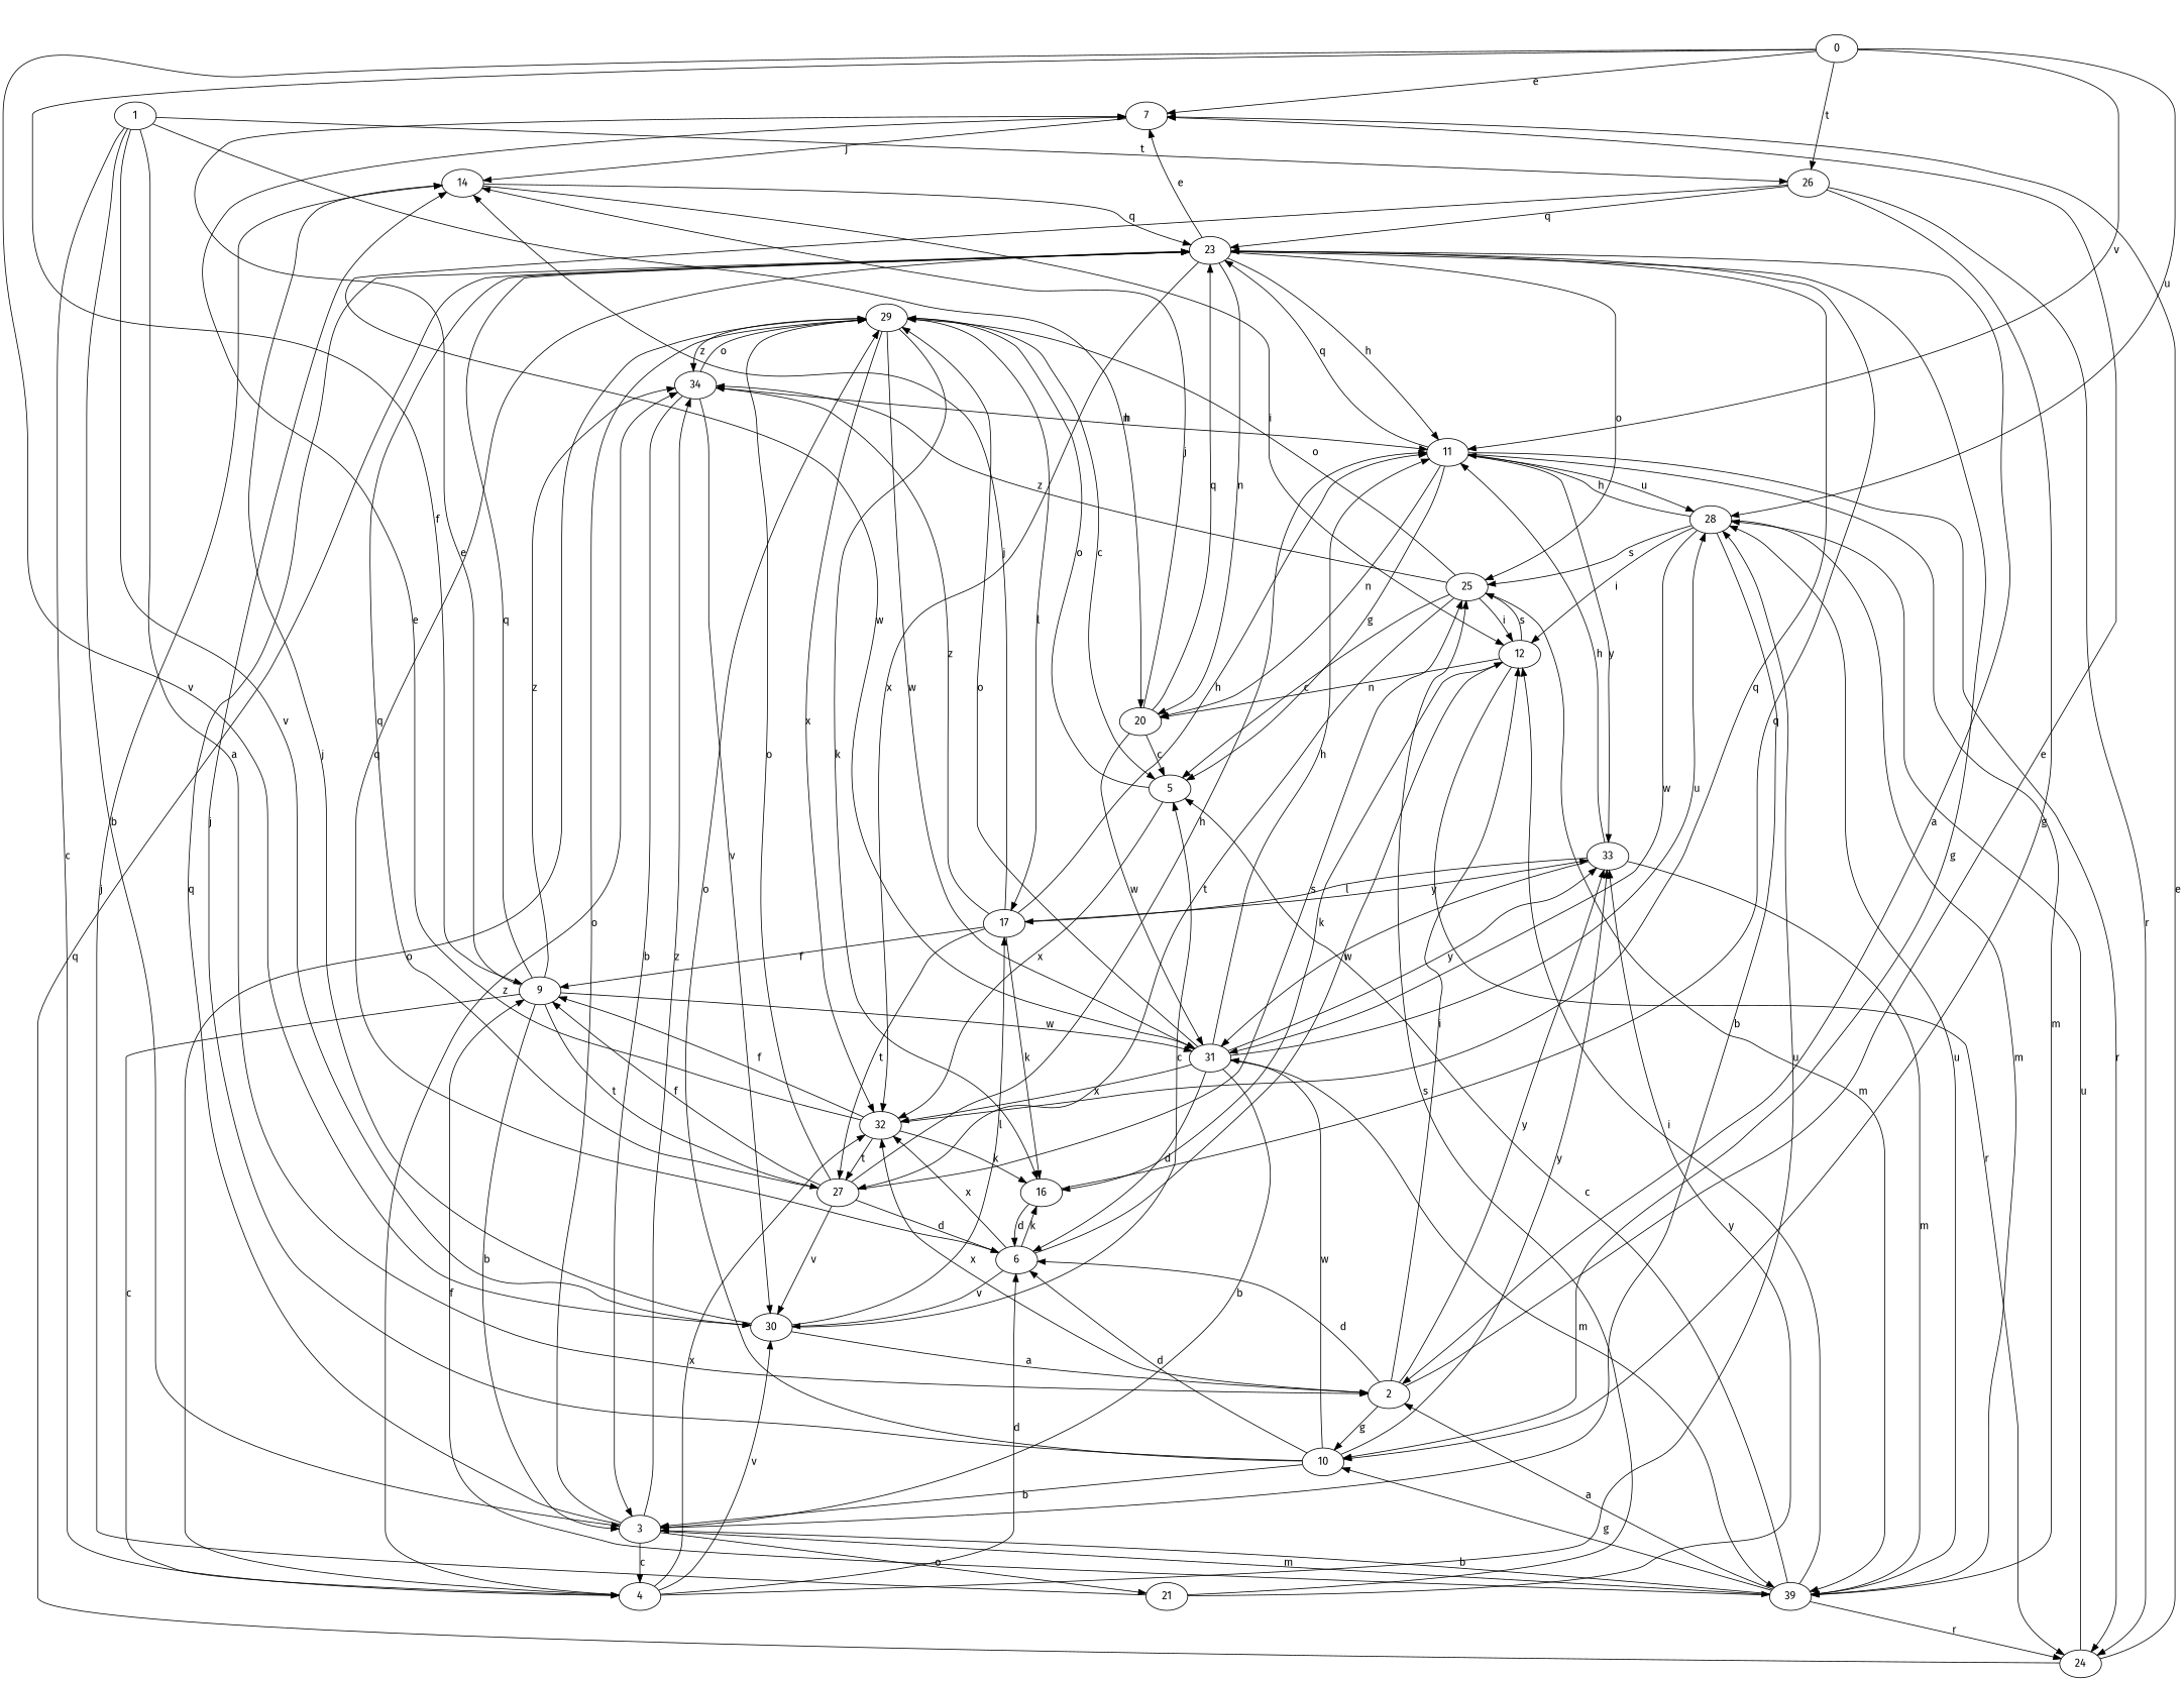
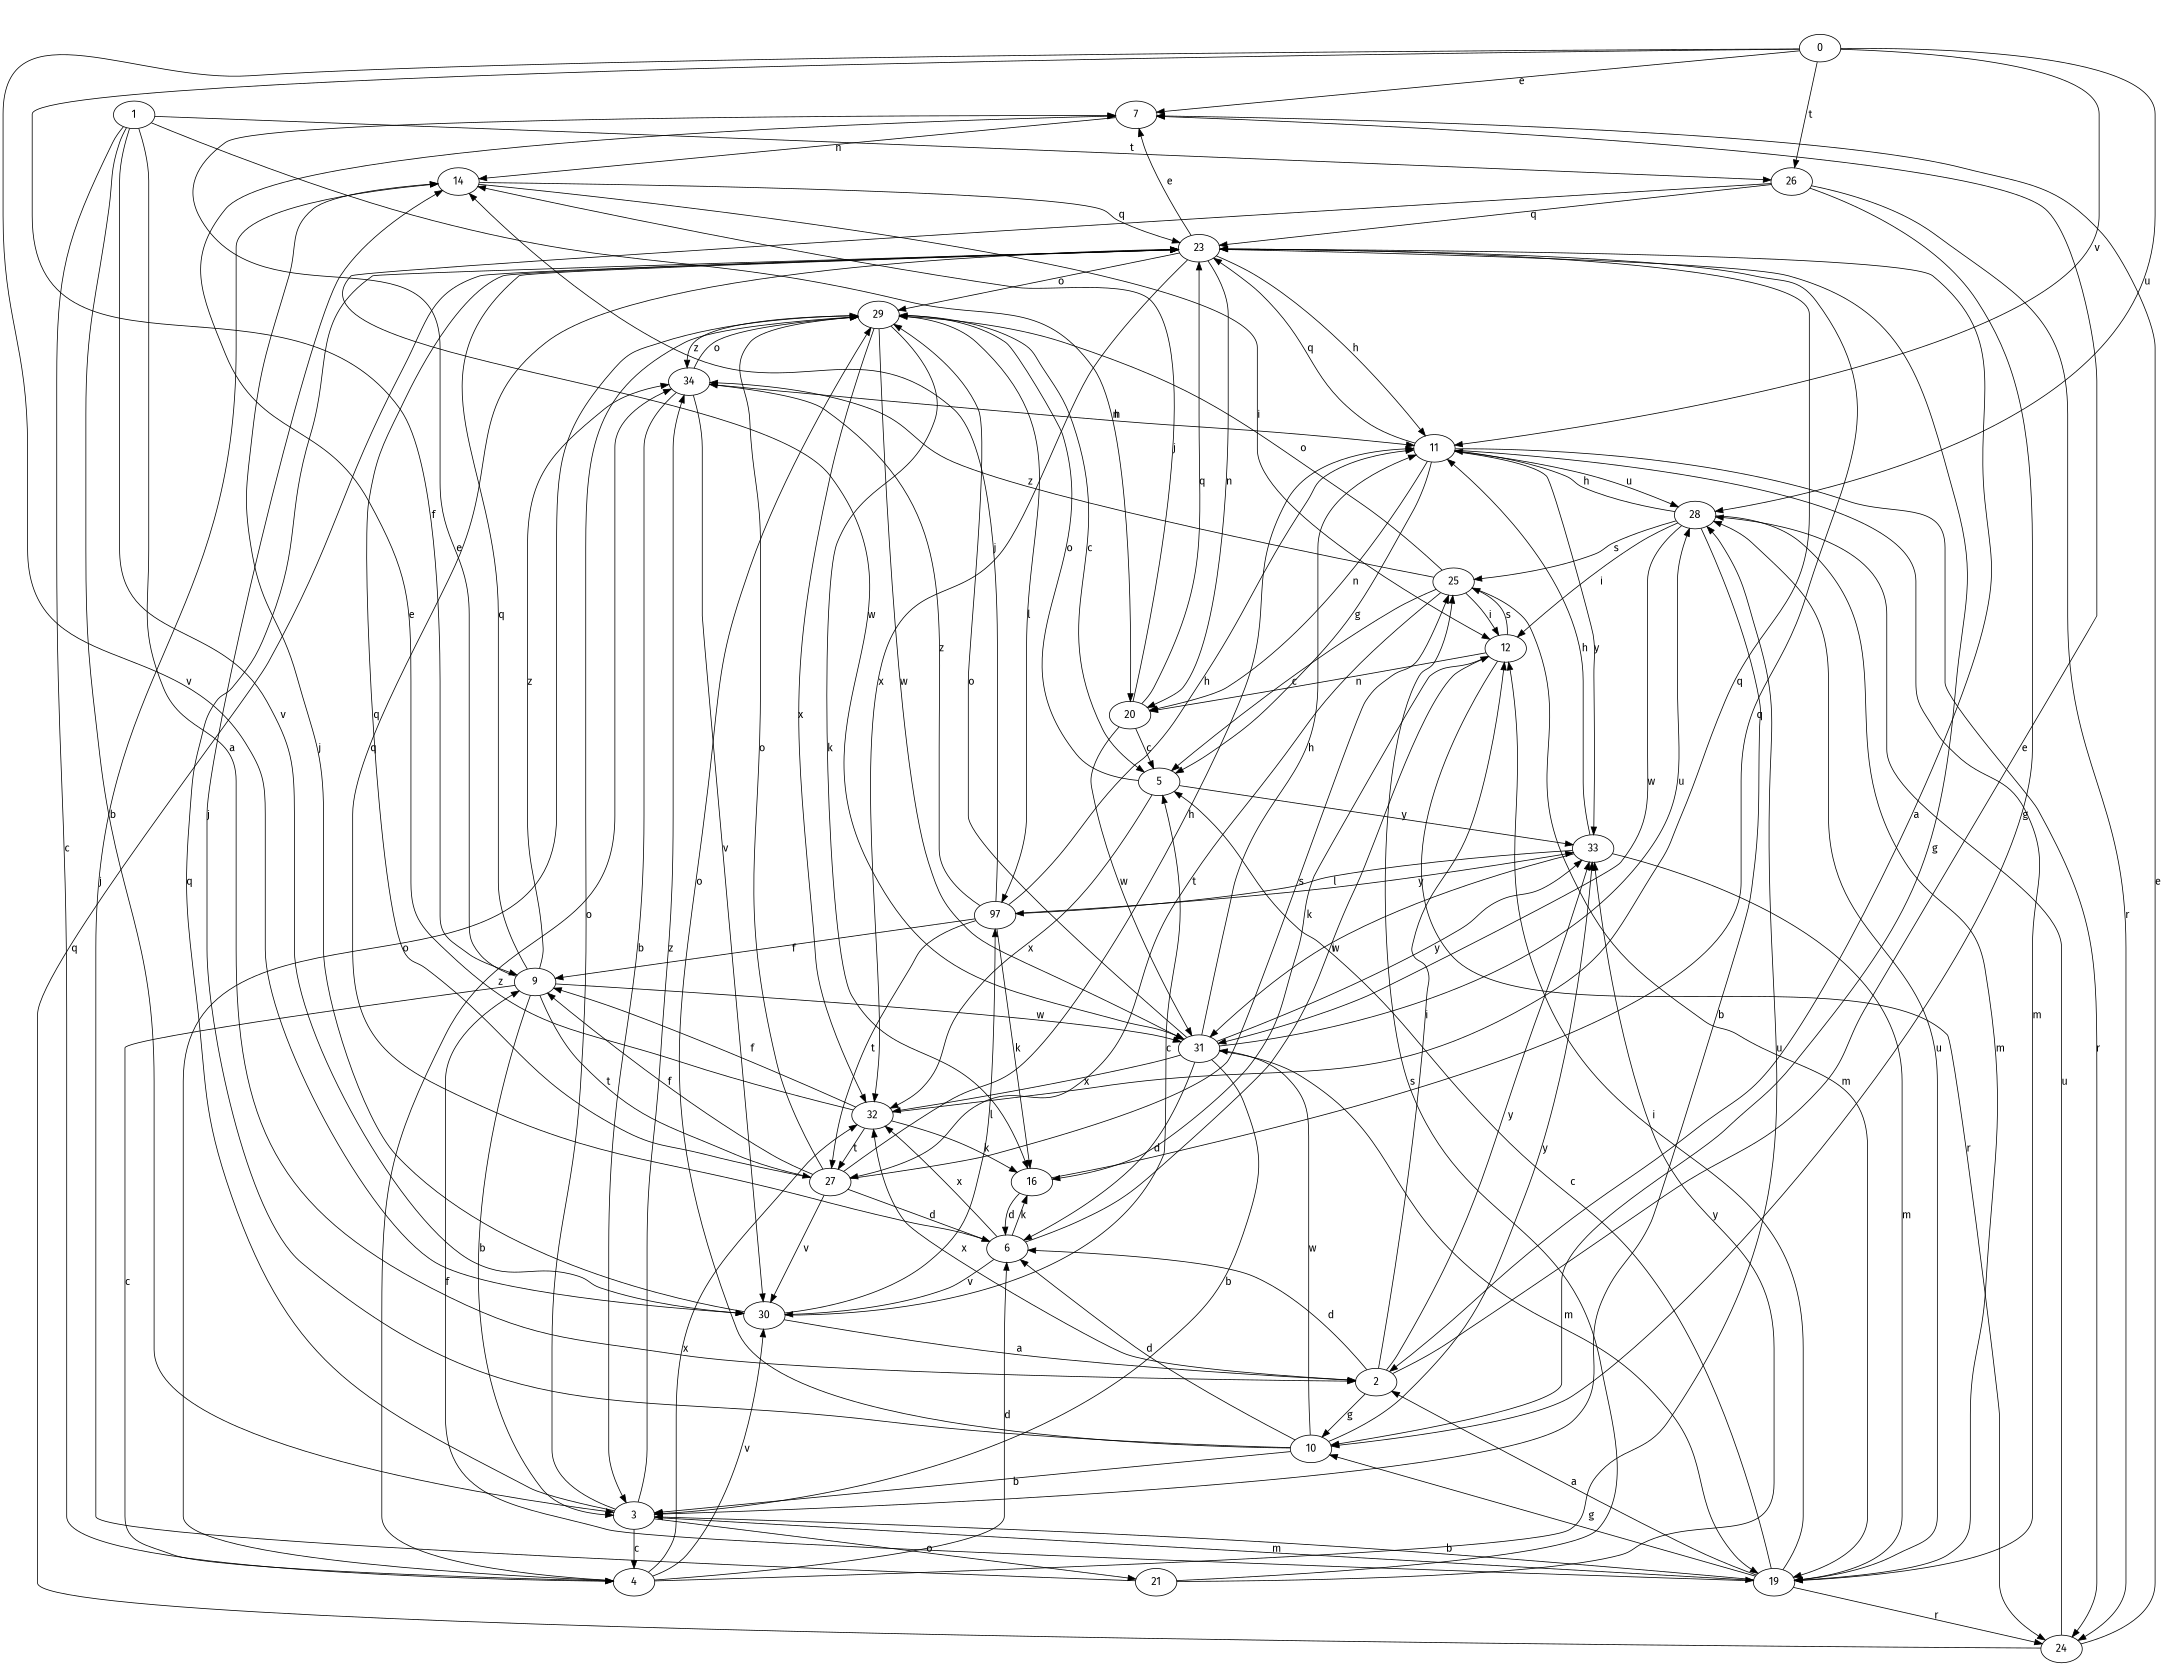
  strict digraph {
    fontname="Fira Sans"
    node [fontname="Fira Sans"]
    edge [fontname="Fira Sans"]
    0
    7
    9
    11
    26
    28
    30
    14
    3
    4
    23
    34
    27
    31
    20
    33
-   19 [label=39]
+   19
    5
    24
    10
    12
    25
    2
-   17
+   17 [label=97]
    1
    6
    32
    21
    n29 [label=29]
    16
    0 -> 7 [label=e]
    0 -> 9 [label=f]
    0 -> 11 [label=v]
    0 -> 26 [label=t]
    0 -> 28 [label=u]
    0 -> 30 [label=v]
-   7 -> 14 [label=j]
+   7 -> 14 [label=n]
    9 -> 7 [label=e]
    9 -> 3 [label=b]
    9 -> 4 [label=c]
    9 -> 23 [label=q]
    9 -> 34 [label=z]
    9 -> 27 [label=t]
    9 -> 31 [label=w]
    11 -> 28 [label=u]
    11 -> 23 [label=q]
    11 -> 20 [label=n]
    11 -> 33 [label=y]
    11 -> 19 [label=m]
    11 -> 5 [label=g]
    11 -> 24 [label=r]
    26 -> 23 [label=q]
    26 -> 31 [label=w]
    26 -> 24 [label=r]
    26 -> 10 [label=g]
    28 -> 11 [label=h]
    28 -> 3 [label=b]
    28 -> 31 [label=w]
    28 -> 19 [label=m]
    28 -> 12 [label=i]
    28 -> 25 [label=s]
    30 -> 14 [label=j]
    30 -> 5 [label=c]
    30 -> 2 [label=a]
    30 -> 17 [label=l]
    14 -> 23 [label=q]
    14 -> 12 [label=i]
    3 -> 4 [label=c]
    3 -> 23 [label=q]
    3 -> 34 [label=z]
    3 -> 19 [label=m]
    3 -> 21 [label=o]
    3 -> n29 [label=o]
    4 -> 28 [label=u]
    4 -> 30 [label=v]
    4 -> 34 [label=z]
    4 -> 6 [label=d]
    4 -> 32 [label=x]
    4 -> n29 [label=o]
    23 -> 7 [label=e]
    23 -> 11 [label=h]
    23 -> 20 [label=n]
    23 -> 10 [label=g]
    23 -> 2 [label=a]
    23 -> 32 [label=x]
-   23 -> 25 [label=o]
+   23 -> n29 [label=o]
    34 -> 11 [label=h]
    34 -> 30 [label=v]
    34 -> 3 [label=b]
    34 -> n29 [label=o]
    27 -> 9 [label=f]
    27 -> 11 [label=h]
    27 -> 30 [label=v]
    27 -> 23 [label=q]
    27 -> 25 [label=s]
    27 -> 6 [label=d]
    27 -> n29 [label=o]
    31 -> 11 [label=h]
    31 -> 28 [label=u]
    31 -> 3 [label=b]
    31 -> 33 [label=y]
    31 -> 19 [label=m]
    31 -> 6 [label=d]
    31 -> 32 [label=x]
    31 -> n29 [label=o]
    20 -> 14 [label=j]
    20 -> 23 [label=q]
    20 -> 31 [label=w]
    20 -> 5 [label=c]
    33 -> 11 [label=h]
    33 -> 31 [label=w]
    33 -> 19 [label=m]
    33 -> 17 [label=l]
    19 -> 9 [label=f]
    19 -> 28 [label=u]
    19 -> 3 [label=b]
    19 -> 5 [label=c]
    19 -> 24 [label=r]
    19 -> 10 [label=g]
    19 -> 12 [label=i]
    19 -> 2 [label=a]
+   5 -> 33 [label=y]
    5 -> 32 [label=x]
    5 -> n29 [label=o]
    24 -> 7 [label=e]
    24 -> 28 [label=u]
    24 -> 23 [label=q]
    10 -> 14 [label=j]
    10 -> 3 [label=b]
    10 -> 31 [label=w]
    10 -> 33 [label=y]
    10 -> 6 [label=d]
    10 -> n29 [label=o]
    12 -> 20 [label=n]
    12 -> 24 [label=r]
    12 -> 25 [label=s]
    12 -> 16 [label=k]
    25 -> 34 [label=z]
    25 -> 27 [label=t]
    25 -> 19 [label=m]
    25 -> 5 [label=c]
    25 -> 12 [label=i]
    25 -> n29 [label=o]
    2 -> 7 [label=e]
    2 -> 33 [label=y]
    2 -> 10 [label=g]
    2 -> 12 [label=i]
    2 -> 6 [label=d]
    2 -> 32 [label=x]
    17 -> 9 [label=f]
    17 -> 11 [label=h]
    17 -> 14 [label=j]
    17 -> 34 [label=z]
    17 -> 27 [label=t]
    17 -> 33 [label=y]
    17 -> 16 [label=k]
    1 -> 26 [label=t]
    1 -> 30 [label=v]
    1 -> 3 [label=b]
    1 -> 4 [label=c]
    1 -> 20 [label=n]
    1 -> 2 [label=a]
    6 -> 30 [label=v]
    6 -> 23 [label=q]
    6 -> 12 [label=i]
    6 -> 32 [label=x]
    6 -> 16 [label=k]
    32 -> 7 [label=e]
    32 -> 9 [label=f]
    32 -> 23 [label=q]
    32 -> 27 [label=t]
    32 -> 16 [label=k]
    21 -> 14 [label=j]
    21 -> 33 [label=y]
    21 -> 25 [label=s]
    n29 -> 34 [label=z]
    n29 -> 31 [label=w]
    n29 -> 5 [label=c]
    n29 -> 17 [label=l]
    n29 -> 32 [label=x]
    n29 -> 16 [label=k]
    16 -> 23 [label=q]
    16 -> 6 [label=d]
  }
